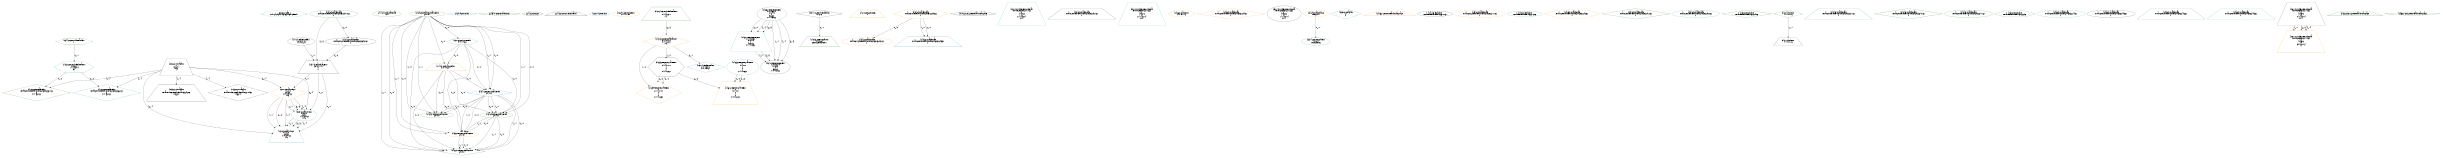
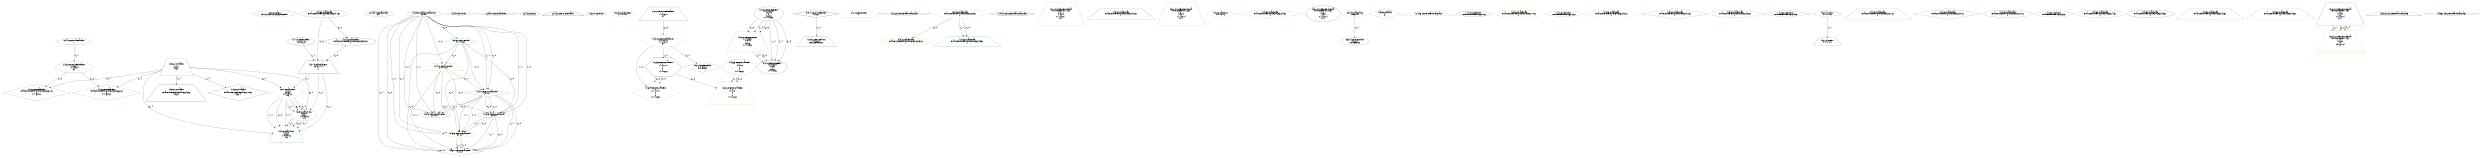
  digraph {
    node [color=darkgreen shape=ellipse]
    edge [arrowhead=box]
    n1 [color=teal label="6850628.main\n00b1843043a212578c3da3fa75efeed1" shape=hexagon]
    n2 [label="4254480.GetModuleHandleW\n0" shape=hexagon]
    n3 [color=teal label="4243306.GetModuleFileNameW\n4194304\n2147408904\n522" shape=hexagon]
    n4 [color=teal label="4247567.GetLocaleInfoW\nretval_GetUserDefaultUILanguage_33366_32\n3\n2147408268\n4" shape=diamond]
    n5 [label="4247567.GetLocaleInfoW\nretval_GetUserDefaultUILanguage_33367_32\n3\n2147408268\n4" shape=diamond]
    n6 [label="6844434.SetThreadLocale\n1024"]
    n7 [label="4243965.InitializeCriticalSection\n6917004"]
    n8 [color=teal label="4250188.GetSystemInfo\n2147417660" shape=hexagon]
    n9 [color=darkorange label="4214413.GetStartupInfoW\n2147417624" shape=trapezium]
    n10 [color=teal label="4245418.EnterCriticalSection\n6917004" shape=diamond]
    n11 [label="4245469.LeaveCriticalSection\n6917004"]
    n12 [color=darkorange label="4245580.EnterCriticalSection\n6917004"]
    n13 [label="4245621.LeaveCriticalSection\n6917004" shape=diamond]
    n14 [label="4245454.LeaveCriticalSection\n6917004"]
    n15 [color=teal label="4243979.GetVersion\n" shape=diamond]
    n16 [label="6844540.GetCommandLineW\n" shape=diamond]
    n17 [color=black label="6844560.GetACP\n" shape=hexagon]
    n18 [color=black label="6844580.GetCurrentThreadId\n" shape=trapezium]
    n19 [color=teal label="4250204.GetVersion\n"]
    n20 [color=darkorange label="4276690.GetVersionExW\n2147417420"]
    n21 [label="4248064.GetModuleFileNameW\n0\n2147408370\n261" shape=trapezium]
    n22 [color=darkorange label="4245785.GetLongPathNameW\n2147407710\n2147406542\n261" shape=diamond]
    n23 [color=black label="4246556.RegQueryValueExW\n0\n2147407710\n0\n0\n0\n2147408232" shape=hexagon]
    n24 [color=darkorange label="4246599.RegQueryValueExW\n0\n2147407710\n0\n0\n0\n2147408232" shape=diamond]
    n25 [color=teal label="4246014.FindFirstFileW\n2147406542\n2147407064" shape=diamond]
    n26 [color=black label="4215383.VirtualAlloc\n0\n1310704\n4096\n4" shape=trapezium]
    n27 [color=black label="4215588.VirtualAlloc\n0\nretval_MultiByteToWideChar_33696_32\n1052672\n4" shape=trapezium]
    n28 [color=black label="4215588.VirtualAlloc\n0\nretval_MultiByteToWideChar_33704_32\n1052672\n4" shape=diamond]
    n29 [color=darkorange label="4250073.LoadStringW\n9441340\n65485\n2147409468\n4096" shape=diamond]
    n30 [color=teal label="4250073.LoadStringW\n9441340\n65484\n2147409468\n4096"]
    n31 [color=teal label="4250073.LoadStringW\n9441340\n65483\n2147409468\n4096" shape=trapezium]
    n32 [label="4246338.RegOpenKeyExW\n2147483649\n4246772\n0\n983065\n2147408236"]
    n33 [color=teal label="4246372.RegOpenKeyExW\n2147483650\n4246772\n0\n983065\n2147408236" shape=trapezium]
    n34 [color=black label="4246402.RegOpenKeyExW\n2147483649\n4246832\n0\n983065\n2147408236"]
    n35 [color=black label="4245741.GetModuleHandleW\n4246160" shape=diamond]
    n36 [label="4245758.GetProcAddress\n9441320\nGetLongPathNameW" shape=trapezium]
    n37 [color=darkorange label="4246676.RegQueryValueExW\n0\n4247000\n0\n0\n0\n2147408232" shape=trapezium]
    n38 [color=teal label="4246635.RegQueryValueExW\n0\n4247000\n0\n0\n0\n2147408232"]
    n39 [color=darkorange label="4246722.RegCloseKey\n0" shape=trapezium]
+   n40 [label="4247883.GetUserDefaultUILanguage\n" shape=diamond]
    n41 [color=darkorange label="4245487.IsValidLocale\nretval_GetUserDefaultUILanguage_32895_32\n2" shape=hexagon]
    n42 [color=darkorange label="4245487.IsValidLocale\nretval_GetSystemDefaultUILanguage_33043_32\n2"]
    n43 [color=teal label="4244766.IsValidLocale\nretval_GetUserDefaultUILanguage_32895_32\n2" shape=trapezium]
    n44 [color=black label="4247923.GetSystemDefaultUILanguage\n" shape=hexagon]
    n45 [color=teal label="4250171.MultiByteToWideChar\nretval_GetACP_32774_32\n0\n4243868\n10\n2147403704\n2047" shape=trapezium]
    n46 [color=black label="4245487.IsValidLocale\nretval_GetUserDefaultUILanguage_32931_32\n2" shape=trapezium]
    n47 [color=teal label="4250171.MultiByteToWideChar\nretval_GetACP_32773_32\n0\n4243616\n14\n2147403704\n2047" shape=trapezium]
    n48 [color=darkorange label="4245683.CharNextW\n2147407716" shape=hexagon]
    n49 [color=darkorange label="4245487.IsValidLocale\nretval_GetUserDefaultUILanguage_32894_32\n2" shape=diamond]
    n50 [color=black label="4250171.MultiByteToWideChar\nretval_GetACP_32773_32\n0\n4243668\n11\n2147403704\n2047"]
    n51 [color=darkorange label="4254893.LoadLibraryA\nuser32.dll"]
    n52 [label="4255148.GetProcAddress\n9441344\nMessageBoxA"]
    n53 [color=teal label="4255003.LocalAlloc\n64\n8" shape=diamond]
    n54 [label="4245487.IsValidLocale\nretval_GetUserDefaultUILanguage_32911_32\n2"]
    n55 [color=black label="4245487.IsValidLocale\nretval_GetSystemDefaultUILanguage_33093_32\n2"]
    n56 [color=black label="4248145.LoadLibraryExW\n3224341740\n0\n2" shape=trapezium]
    n57 [color=darkorange label="4247558.GetUserDefaultUILanguage\n" shape=trapezium]
    n58 [color=black label="4247247.FindFirstFileW\n3224341740\n2147407640"]
    n59 [color=black label="4247263.FindClose\nretval_FindFirstFileW_33372_32"]
    n60 [color=darkorange label="4245487.IsValidLocale\nretval_GetSystemDefaultUILanguage_33117_32\n2"]
    n61 [color=teal label="4247263.FindClose\nretval_FindFirstFileW_33373_32"]
    n62 [color=darkorange label="4245487.IsValidLocale\nretval_GetUserDefaultUILanguage_32893_32\n2" shape=hexagon]
    n63 [label="4245487.IsValidLocale\nretval_GetUserDefaultUILanguage_32912_32\n2" shape=diamond]
    n64 [color=teal label="4245487.IsValidLocale\nretval_GetUserDefaultUILanguage_32930_32\n2"]
    n65 [label="4246032.FindClose\nretval_FindFirstFileW_32829_32" shape=diamond]
    n66 [label="4246044.lstrlenW\n2147407108" shape=diamond]
    n67 [color=black label="4246113.lstrlenW\n2147407108" shape=trapezium]
    n68 [label="4245487.IsValidLocale\nretval_GetUserDefaultUILanguage_33151_32\n2" shape=trapezium]
    n69 [label="4245487.IsValidLocale\nretval_GetUserDefaultUILanguage_33240_32\n2" shape=diamond]
    n70 [label="4245487.IsValidLocale\nretval_GetUserDefaultUILanguage_33241_32\n2"]
    n71 [label="4246032.FindClose\nretval_FindFirstFileW_32833_32" shape=hexagon]
    n72 [color=teal label="4245487.IsValidLocale\nretval_GetUserDefaultUILanguage_33244_32\n2"]
    n73 [color=black label="4245487.IsValidLocale\nretval_GetUserDefaultUILanguage_33495_32\n2"]
    n74 [label="4245487.IsValidLocale\nretval_GetUserDefaultUILanguage_33496_32\n2" shape=trapezium]
    n75 [color=teal label="4245487.IsValidLocale\nretval_GetUserDefaultUILanguage_33493_32\n2" shape=trapezium]
    n76 [color=black label="4250171.MultiByteToWideChar\nretval_GetACP_32774_32\n0\n4243508\n10\n2147403704\n2047" shape=trapezium]
    n77 [color=darkorange label="4250171.MultiByteToWideChar\nretval_GetACP_32774_32\n0\n4243508\n10\n3224282764\n11" shape=trapezium]
    n78 [label="4245525.GetSystemDefaultUILanguage\n" shape=trapezium]
    n79 [label="4245552.GetSystemDefaultUILanguage\n" shape=diamond]
    n2 -> n3 [arrowhead=diamond label="(0-->1)"]
    n3 -> n4 [label="(0-->2)"]
    n3 -> n5 [arrowhead=diamond label="(0-->2)"]
    n7 -> n8 [arrowhead=diamond label="(0-->0)"]
    n7 -> n9 [label="(0-->0)"]
    n7 -> n10 [arrowhead=diamond label="(1-->1)"]
    n7 -> n10 [label="(0-->0)"]
    n7 -> n11 [label="(1-->1)"]
    n7 -> n11 [label="(0-->0)"]
    n7 -> n12 [arrowhead=diamond label="(1-->1)"]
    n7 -> n12 [arrowhead=diamond label="(0-->0)"]
    n7 -> n13 [arrowhead=diamond label="(1-->1)"]
    n7 -> n13 [label="(0-->0)"]
    n7 -> n14 [label="(1-->1)"]
    n7 -> n14 [arrowhead=diamond label="(0-->0)"]
    n8 -> n9 [arrowhead=diamond label="(0-->0)"]
    n8 -> n10 [label="(0-->0)"]
    n8 -> n11 [arrowhead=diamond label="(0-->0)"]
    n8 -> n12 [arrowhead=diamond label="(0-->0)"]
    n8 -> n13 [arrowhead=diamond label="(0-->0)"]
    n9 -> n10 [label="(0-->0)"]
    n9 -> n11 [arrowhead=diamond label="(0-->0)"]
    n9 -> n12 [label="(0-->0)"]
    n9 -> n13 [label="(0-->0)"]
    n9 -> n14 [label="(0-->0)"]
    n10 -> n11 [label="(1-->1)"]
    n10 -> n11 [label="(0-->0)"]
    n10 -> n12 [label="(1-->1)"]
    n10 -> n12 [label="(0-->0)"]
    n10 -> n13 [label="(1-->1)"]
    n10 -> n13 [arrowhead=diamond label="(0-->0)"]
    n10 -> n14 [label="(1-->1)"]
    n10 -> n14 [label="(0-->0)"]
    n11 -> n12 [label="(1-->1)"]
    n11 -> n12 [label="(0-->0)"]
    n11 -> n13 [arrowhead=diamond label="(1-->1)"]
    n11 -> n13 [arrowhead=diamond label="(0-->0)"]
    n12 -> n13 [label="(1-->1)"]
    n12 -> n13 [arrowhead=diamond label="(0-->0)"]
    n21 -> n22 [arrowhead=diamond label="(3-->3)"]
    n22 -> n23 [label="(1-->2)"]
    n22 -> n24 [arrowhead=diamond label="(1-->2)"]
    n22 -> n25 [arrowhead=diamond label="(2-->1)"]
    n23 -> n24 [arrowhead=diamond label="(2-->2)"]
    n23 -> n24 [arrowhead=diamond label="(6-->6)"]
    n23 -> n37 [label="(6-->6)"]
    n26 -> n4 [label="(4-->4)"]
    n26 -> n5 [arrowhead=diamond label="(4-->4)"]
    n26 -> n27 [label="(4-->4)"]
    n26 -> n28 [arrowhead=diamond label="(4-->4)"]
    n26 -> n29 [label="(3-->4)"]
    n26 -> n30 [arrowhead=diamond label="(3-->4)"]
    n26 -> n31 [label="(3-->4)"]
    n29 -> n30 [arrowhead=diamond label="(1-->1)"]
    n29 -> n30 [arrowhead=diamond label="(3-->3)"]
    n29 -> n30 [label="(4-->4)"]
    n29 -> n31 [arrowhead=diamond label="(1-->1)"]
    n29 -> n31 [label="(3-->3)"]
    n29 -> n31 [arrowhead=diamond label="(4-->4)"]
    n30 -> n31 [arrowhead=diamond label="(1-->1)"]
    n30 -> n31 [label="(3-->3)"]
    n30 -> n31 [label="(4-->4)"]
    n32 -> n33 [label="(2-->2)"]
    n32 -> n33 [label="(4-->4)"]
    n32 -> n33 [label="(5-->5)"]
    n32 -> n34 [label="(1-->1)"]
    n32 -> n34 [label="(4-->4)"]
    n32 -> n34 [label="(5-->5)"]
    n33 -> n34 [arrowhead=diamond label="(4-->4)"]
    n33 -> n34 [arrowhead=diamond label="(5-->5)"]
    n35 -> n36 [arrowhead=diamond label="(0-->1)"]
    n38 -> n37 [label="(2-->2)"]
    n38 -> n37 [label="(6-->6)"]
    n41 -> n42 [arrowhead=diamond label="(2-->2)"]
    n41 -> n43 [label="(1-->1)"]
    n41 -> n43 [label="(2-->2)"]
    n51 -> n52 [arrowhead=diamond label="(0-->1)"]
    n54 -> n55 [label="(2-->2)"]
    n54 -> n56 [label="(2-->3)"]
    n55 -> n56 [label="(2-->3)"]
    n56 -> n29 [label="(0-->1)"]
    n56 -> n30 [label="(0-->1)"]
    n56 -> n31 [label="(0-->1)"]
    n58 -> n56 [label="(1-->1)"]
    n66 -> n67 [arrowhead=diamond label="(1-->1)"]
    n76 -> n77 [label="(1-->1)"]
    n76 -> n77 [arrowhead=diamond label="(3-->3)"]
    n76 -> n77 [label="(4-->4)"]
  }
